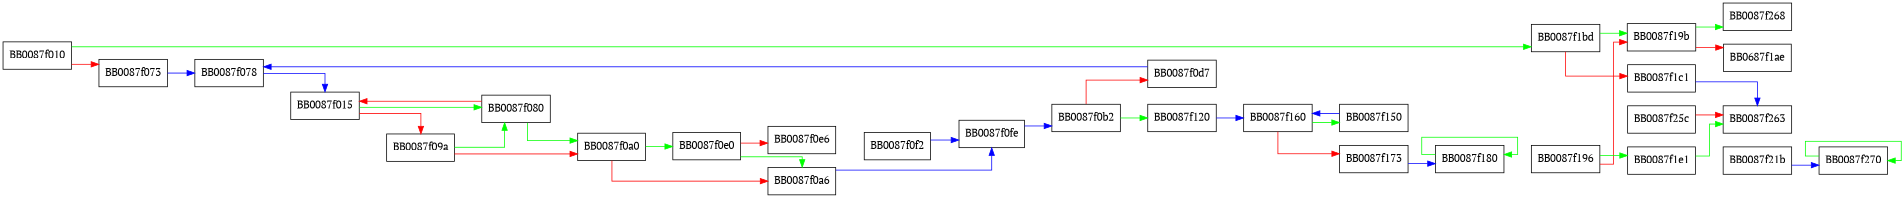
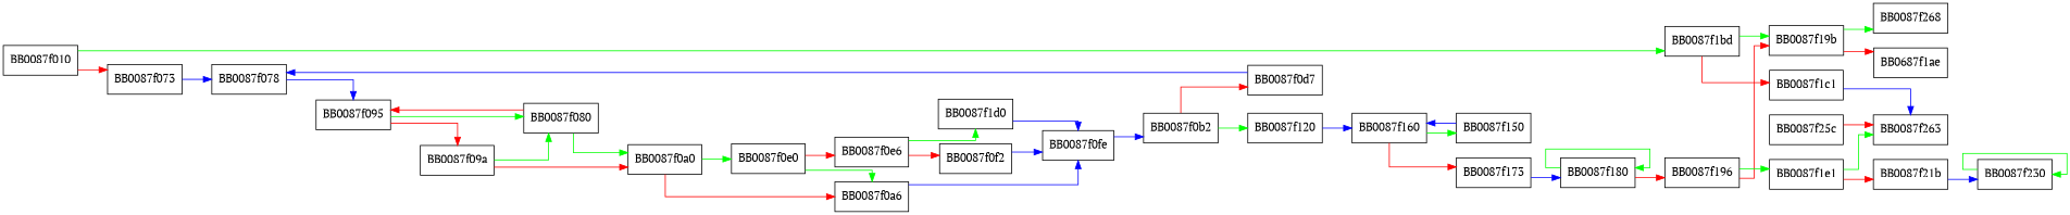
  digraph {
    fontname="PT Serif"
    rankdir=LR
    splines=ortho
    node [fontname="PT Serif" shape=box]
    edge [color=green fontname="PT Serif"]
    BB0087f010
    BB0087f1bd
    BB0087f073
    BB0087f19b
    BB0087f1c1
    BB0087f078
    BB0087f268
    n8 [label=BB0687f1ae]
    BB0087f263
-   BB0087f095 [label=BB0087f015]
+   BB0087f095
    BB0087f080
    BB0087f09a
    BB0087f0a0
    BB0087f0e0
    BB0087f0a6
    BB0087f0e6
    BB0087f0fe
+   BB0087f1d0
    BB0087f0f2
    BB0087f0b2
    BB0087f120
    BB0087f0d7
    BB0087f160
    BB0087f150
    BB0087f173
    BB0087f180
    BB0087f196
    BB0087f1e1
    BB0087f21b
-   BB0087f230 [label=BB0087f270]
+   BB0087f230
    BB0087f25c
    BB0087f010 -> BB0087f1bd
    BB0087f010 -> BB0087f073 [color=red]
    BB0087f1bd -> BB0087f19b
    BB0087f1bd -> BB0087f1c1 [color=red]
    BB0087f073 -> BB0087f078 [color=blue]
    BB0087f19b -> BB0087f268
    BB0087f19b -> n8 [color=red]
    BB0087f1c1 -> BB0087f263 [color=blue]
    BB0087f078 -> BB0087f095 [color=blue]
    BB0087f095 -> BB0087f080
    BB0087f095 -> BB0087f09a [color=red]
    BB0087f080 -> BB0087f095 [color=red]
    BB0087f080 -> BB0087f0a0
    BB0087f09a -> BB0087f080
    BB0087f09a -> BB0087f0a0 [color=red]
    BB0087f0a0 -> BB0087f0e0
    BB0087f0a0 -> BB0087f0a6 [color=red]
    BB0087f0e0 -> BB0087f0a6
    BB0087f0e0 -> BB0087f0e6 [color=red]
    BB0087f0a6 -> BB0087f0fe [color=blue]
+   BB0087f0e6 -> BB0087f1d0
+   BB0087f0e6 -> BB0087f0f2 [color=red]
    BB0087f0fe -> BB0087f0b2 [color=blue]
+   BB0087f1d0 -> BB0087f0fe [color=blue]
    BB0087f0f2 -> BB0087f0fe [color=blue]
    BB0087f0b2 -> BB0087f120
    BB0087f0b2 -> BB0087f0d7 [color=red]
    BB0087f120 -> BB0087f160 [color=blue]
    BB0087f0d7 -> BB0087f078 [color=blue]
    BB0087f160 -> BB0087f150
    BB0087f160 -> BB0087f173 [color=red]
    BB0087f150 -> BB0087f160 [color=blue]
    BB0087f173 -> BB0087f180 [color=blue]
    BB0087f180 -> BB0087f180
+   BB0087f180 -> BB0087f196 [color=red]
    BB0087f196 -> BB0087f19b [color=red]
    BB0087f196 -> BB0087f1e1
    BB0087f1e1 -> BB0087f263
+   BB0087f1e1 -> BB0087f21b [color=red]
    BB0087f21b -> BB0087f230 [color=blue]
    BB0087f230 -> BB0087f230
    BB0087f25c -> BB0087f263 [color=red]
  }
